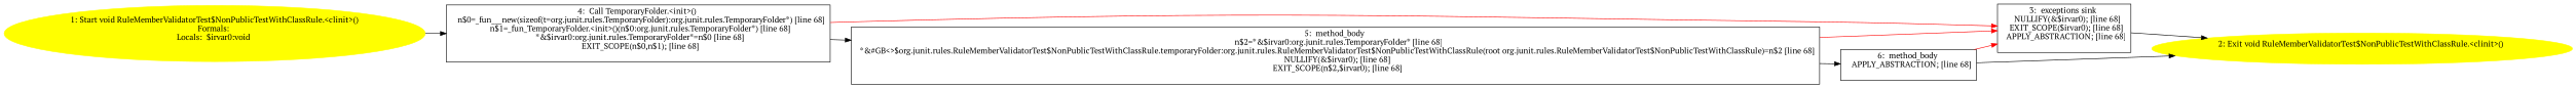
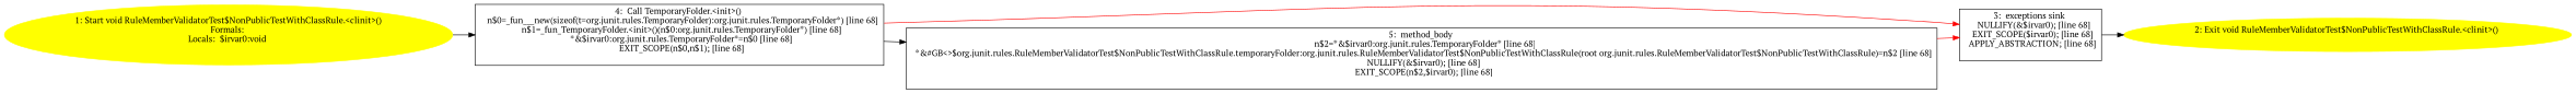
  digraph {
    rankdir=LR
    fontname="PT Serif"
    node [fontname="PT Serif" shape=box]
    edge [fontname="PT Serif"]
    n1 [color=yellow label="1: Start void RuleMemberValidatorTest$NonPublicTestWithClassRule.<clinit>()\nFormals: \nLocals:  $irvar0:void \n  " style=filled shape=""]
    n2 [label="4:  Call TemporaryFolder.<init>() \n   n$0=_fun___new(sizeof(t=org.junit.rules.TemporaryFolder):org.junit.rules.TemporaryFolder*) [line 68]\n  n$1=_fun_TemporaryFolder.<init>()(n$0:org.junit.rules.TemporaryFolder*) [line 68]\n  *&$irvar0:org.junit.rules.TemporaryFolder*=n$0 [line 68]\n  EXIT_SCOPE(n$0,n$1); [line 68]\n "]
    n3 [label="3:  exceptions sink \n   NULLIFY(&$irvar0); [line 68]\n  EXIT_SCOPE($irvar0); [line 68]\n  APPLY_ABSTRACTION; [line 68]\n "]
    n4 [label="5:  method_body \n   n$2=*&$irvar0:org.junit.rules.TemporaryFolder* [line 68]\n  *&#GB<>$org.junit.rules.RuleMemberValidatorTest$NonPublicTestWithClassRule.temporaryFolder:org.junit.rules.RuleMemberValidatorTest$NonPublicTestWithClassRule(root org.junit.rules.RuleMemberValidatorTest$NonPublicTestWithClassRule)=n$2 [line 68]\n  NULLIFY(&$irvar0); [line 68]\n  EXIT_SCOPE(n$2,$irvar0); [line 68]\n "]
    n5 [color=yellow label="2: Exit void RuleMemberValidatorTest$NonPublicTestWithClassRule.<clinit>() \n  " style=filled shape=""]
-   n6 [label="6:  method_body \n   APPLY_ABSTRACTION; [line 68]\n "]
    n1 -> n2
    n2 -> n3 [color=red]
    n2 -> n4
    n3 -> n5
    n4 -> n3 [color=red]
-   n4 -> n6
-   n6 -> n3 [color=red]
-   n6 -> n5
  }
